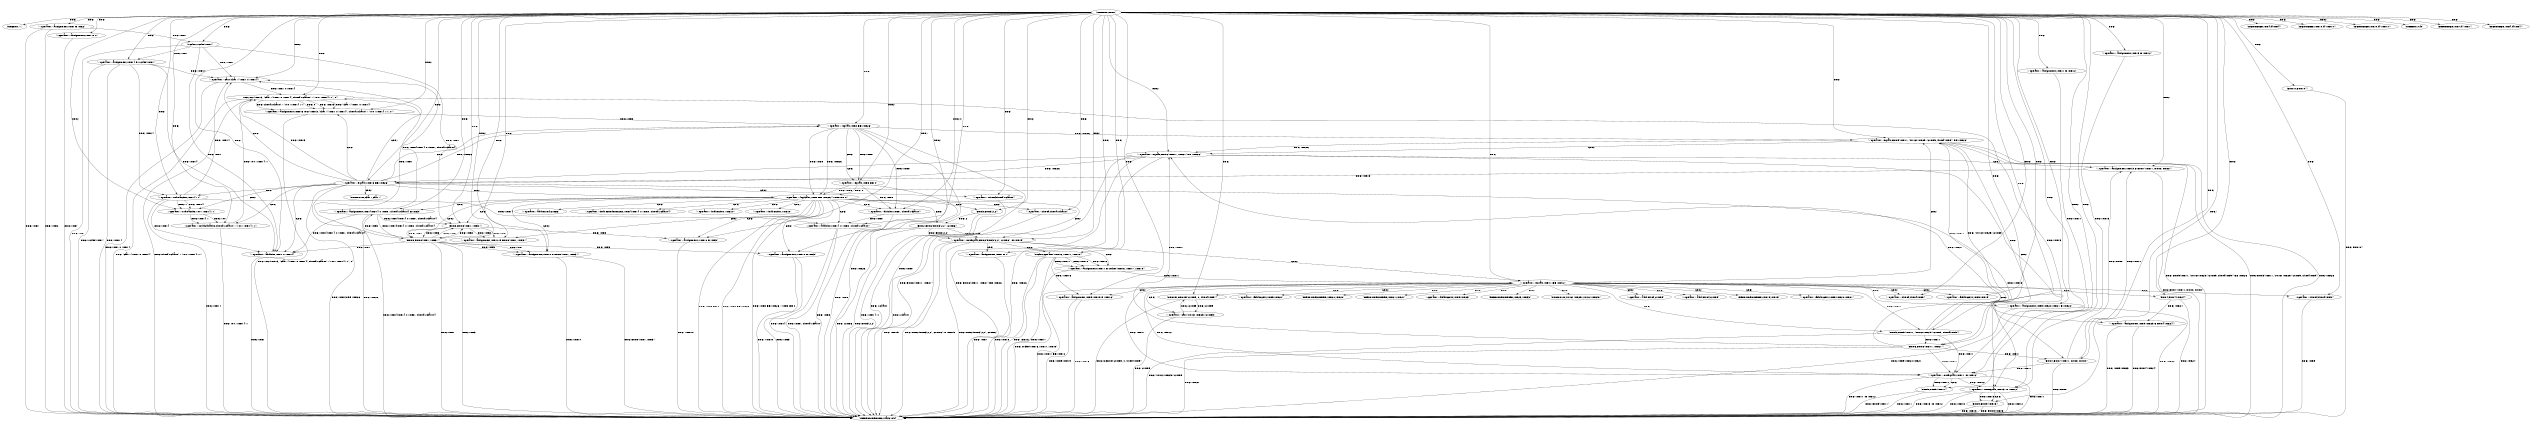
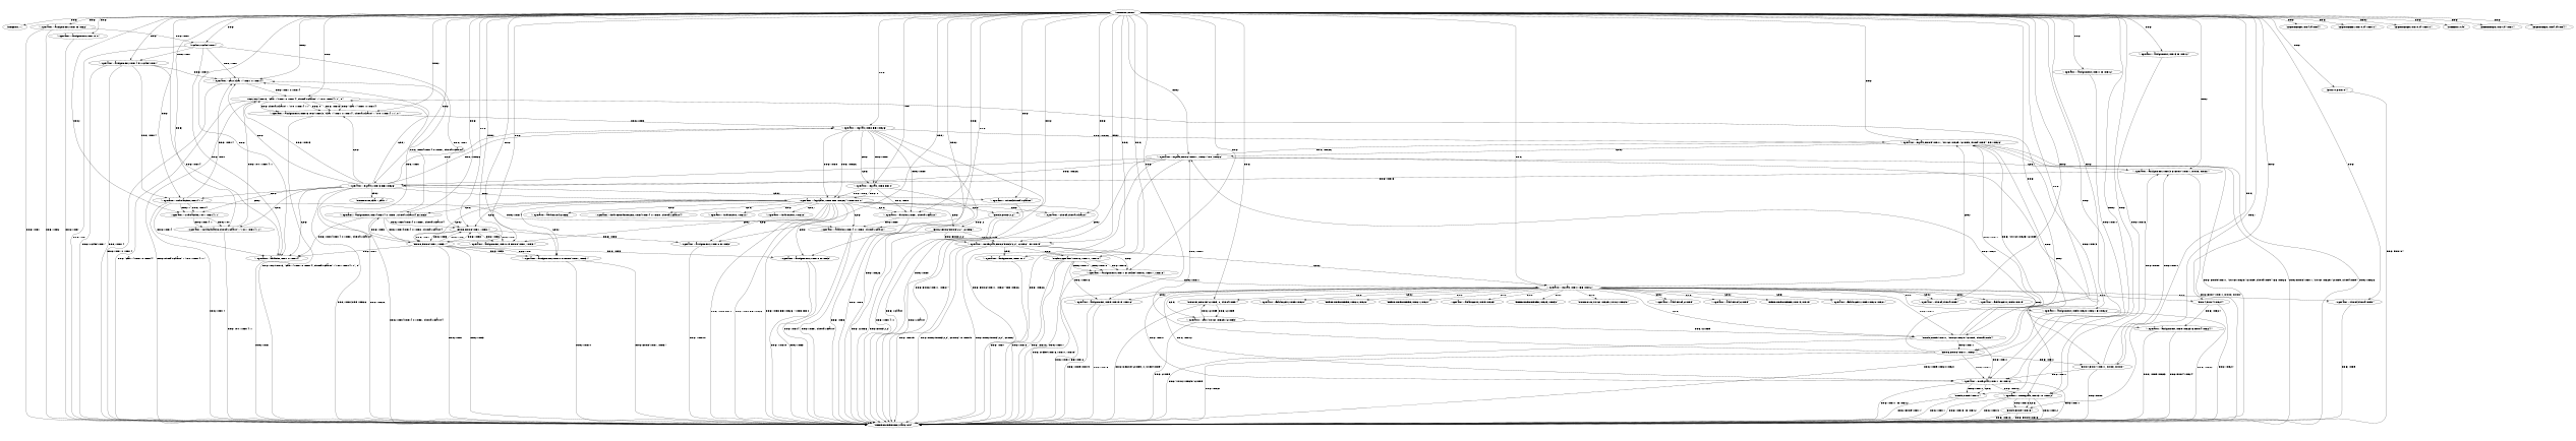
  digraph {
    n1 [label="(METHOD,FUN1)"]
    n2 [label="(LITERAL,\"\",)"]
    n3 [label="(<operator>.assignment,VAR1 = VAR2)"]
    n4 [label="(IDENTIFIER,VAR4,if(VAR4))"]
    n5 [label="(<operator>.assignment,VAR7 = 0)"]
    n6 [label="(<operator>.assignment,VAR11 = VAR12)"]
    n7 [label="(<operator>.assignment,VAR13 = VAR12)"]
    n8 [label="(<operator>.assignment,VAR14 = wcslen(VAR1))"]
    n9 [label="(wcslen,wcslen(VAR1))"]
    n10 [label="(<operator>.notEquals,FUN2(FUN3(2,2), &VAR6) != VAR15)"]
    n11 [label="(FUN3,FUN3(2,2))"]
    n12 [label="(<operator>.assignment,VAR7 = 1)"]
    n13 [label="(<operator>.assignment,VAR11 = socket(VAR16, VAR17, VAR18))"]
    n14 [label="(socket,operator(VAR16, VAR17, VAR18))"]
    n15 [label="(<operator>.equals,VAR11 == VAR12)"]
    n16 [label="(memset,memset(&VAR9, 0, sizeof(VAR9)))"]
    n17 [label="(<operator>.sizeOf,sizeof(VAR9))"]
    n18 [label="(<operator>.assignment,VAR9.VAR19 = VAR16)"]
    n19 [label="(<operator>.assignment,VAR9.VAR20.VAR21 = VAR22)"]
    n20 [label="(FUN4,FUN4(VAR24))"]
    n21 [label="(<operator>.equals,FUN5(VAR11, (struct VAR25*)&VAR9, sizeof(VAR9)) == VAR26)"]
    n22 [label="(FUN5,FUN5(VAR11, (struct VAR25*)&VAR9, sizeof(VAR9)))"]
    n23 [label="(<operator>.sizeOf,sizeof(VAR9))"]
    n24 [label="(<operator>.equals,FUN6(VAR11, VAR27) == VAR26)"]
    n25 [label="(FUN6,FUN6(VAR11, VAR27))"]
    n26 [label="(<operator>.assignment,VAR13 = FUN7(VAR11, NULL, NULL))"]
    n27 [label="(FUN7,FUN7(VAR11, NULL, NULL))"]
    n28 [label="(<operator>.equals,VAR13 == VAR26)"]
    n29 [label="(<operator>.assignment,VAR8 = recv(VAR13, (char *)(VAR1 + VAR14), sizeof(wchar_t) * (100 - VAR14 - 1), 0))"]
    n30 [label="(recv,recv(VAR13, (char *)(VAR1 + VAR14), sizeof(wchar_t) * (100 - VAR14 - 1), 0))"]
    n31 [label="(<operator>.cast,(char *)(VAR1 + VAR14))"]
    n32 [label="(<operator>.addition,VAR1 + VAR14)"]
    n33 [label="(<operator>.multiplication,sizeof(wchar_t) * (100 - VAR14 - 1))"]
    n34 [label="(<operator>.sizeOf,sizeof(wchar_t))"]
    n35 [label="(<operator>.subtraction,100 - VAR14 - 1)"]
    n36 [label="(<operator>.subtraction,VAR14 - 1)"]
    n37 [label="(<operator>.equals,VAR8 == VAR26)"]
    n38 [label="(<operator>.equals,VAR8 == 0)"]
    n39 [label="(<operator>.assignment,VAR1[VAR14 + VAR8 / sizeof(wchar_t)] = VAR3)"]
    n40 [label="(<operator>.addition,VAR14 + VAR8 / sizeof(wchar_t))"]
    n41 [label="(<operator>.division,VAR8 / sizeof(wchar_t))"]
    n42 [label="(<operator>.sizeOf,sizeof(wchar_t))"]
    n43 [label="(<operator>.assignment,VAR10 = FUN8(VAR1, VAR3''))"]
    n44 [label="(FUN8,FUN8(VAR1, VAR3''))"]
    n45 [label="(IDENTIFIER,VAR10,if (VAR10))"]
    n46 [label="(<operator>.assignment,*VAR10 = VAR3)"]
    n47 [label="(<operator>.assignment,VAR10 = FUN8(VAR1, VAR3''))"]
    n48 [label="(FUN8,FUN8(VAR1, VAR3''))"]
    n49 [label="(IDENTIFIER,VAR10,if (VAR10))"]
    n50 [label="(<operator>.assignment,*VAR10 = VAR3)"]
    n51 [label="(LITERAL,0,do)"]
    n52 [label="(<operator>.notEquals,VAR11 != VAR12)"]
    n53 [label="(FUN9,FUN9(VAR11))"]
    n54 [label="(<operator>.notEquals,VAR13 != VAR12)"]
    n55 [label="(FUN9,FUN9(VAR13))"]
    n56 [label="(IDENTIFIER,VAR7,if (VAR7))"]
    n57 [label="(FUN10,FUN10())"]
    n58 [label="(IDENTIFIER,VAR4,if(VAR4))"]
    n59 [label="(METHOD_RETURN,static void)"]
    n60 [label="(FUN2,FUN2(FUN3(2,2), &VAR6))"]
    n61 [label="(<operator>.assignment,VAR9.VAR23 = FUN4(VAR24))"]
    n62 [label="(<operator>.cast,(struct VAR25*)&VAR9)"]
    n63 [label="(<operator>.addressOf,&VAR9)"]
    n64 [label="(<operator>.fieldAccess,VAR9.VAR19)"]
    n65 [label="(FIELD_IDENTIFIER,VAR19,VAR19)"]
    n66 [label="(<operator>.fieldAccess,VAR9.VAR20.VAR21)"]
    n67 [label="(<operator>.fieldAccess,VAR9.VAR20)"]
    n68 [label="(FIELD_IDENTIFIER,VAR20,VAR20)"]
    n69 [label="(FIELD_IDENTIFIER,VAR21,VAR21)"]
    n70 [label="(<operator>.fieldAccess,VAR9.VAR23)"]
    n71 [label="(FIELD_IDENTIFIER,VAR23,VAR33)"]
    n72 [label="(UNKNOWN,struct VAR25*,struct VAR25*)"]
    n73 [label="(<operator>.addressOf,&VAR9)"]
    n74 [label="(<operator>.logicalOr,VAR8 == VAR26 || VAR8 == 0)"]
    n75 [label="(UNKNOWN,char *,char *)"]
    n76 [label="(<operator>.addressOf,&VAR6)"]
    n77 [label="(<operator>.indirectIndexAccess,VAR1[VAR14 + VAR8 / sizeof(wchar_t)])"]
    n78 [label="(<operator>.indirection,*VAR10)"]
    n79 [label="(<operator>.indirection,*VAR10)"]
    n1 -> n2 [label="DDG: "]
    n1 -> n3 [label="DDG: "]
    n1 -> n4 [label="DDG: "]
    n1 -> n5 [label="DDG: "]
    n1 -> n6 [label="DDG: "]
    n1 -> n7 [label="DDG: "]
    n1 -> n8 [label="DDG: "]
    n1 -> n9 [label="DDG: "]
    n1 -> n10 [label="DDG: "]
    n1 -> n11 [label="DDG: "]
    n1 -> n12 [label="DDG: "]
-   n1 -> n64 [label="DDG: "]
+   n1 -> n13 [label="DDG: "]
    n1 -> n14 [label="DDG: "]
    n1 -> n15 [label="DDG: "]
    n1 -> n16 [label="DDG: "]
    n1 -> n17 [label="DDG: "]
    n1 -> n18 [label="DDG: "]
    n1 -> n19 [label="DDG: "]
    n1 -> n20 [label="DDG: "]
    n1 -> n21 [label="DDG: "]
    n1 -> n22 [label="DDG: "]
    n1 -> n23 [label="DDG: "]
    n1 -> n24 [label="DDG: "]
    n1 -> n25 [label="DDG: "]
    n1 -> n26 [label="DDG: "]
    n1 -> n27 [label="DDG: "]
    n1 -> n28 [label="DDG: "]
    n1 -> n29 [label="DDG: "]
    n1 -> n30 [label="DDG: "]
    n1 -> n31 [label="DDG: "]
    n1 -> n32 [label="DDG: "]
    n1 -> n33 [label="DDG: "]
    n1 -> n34 [label="DDG: "]
    n1 -> n35 [label="DDG: "]
    n1 -> n36 [label="DDG: "]
    n1 -> n37 [label="DDG: "]
-   n1 -> n38 [label="DDG: "]
+   n1 -> n38 [label="VAR: "]
    n1 -> n39 [label="DDG: "]
    n1 -> n40 [label="DDG: "]
-   n1 -> n41 [label="DDG: 0"]
+   n1 -> n41 [label="DDG: "]
    n1 -> n42 [label="DDG: "]
    n1 -> n43 [label="DDG: "]
    n1 -> n44 [label="DDG: "]
    n1 -> n45 [label="DDG: "]
    n1 -> n46 [label="DDG: "]
    n1 -> n47 [label="DDG: "]
    n1 -> n48 [label="DDG: "]
    n1 -> n49 [label="DDG: "]
    n1 -> n50 [label="DDG: "]
    n1 -> n51 [label="DDG: "]
    n1 -> n52 [label="DDG: "]
    n1 -> n53 [label="DDG: "]
    n1 -> n54 [label="DDG: "]
    n1 -> n55 [label="DDG: "]
    n1 -> n56 [label="DDG: "]
    n1 -> n57 [label="DDG: "]
    n1 -> n58 [label="DDG: "]
    n3 -> n9 [label="DDG: VAR1"]
    n3 -> n59 [label="DDG: VAR1"]
    n3 -> n59 [label="DDG: VAR2"]
    n5 -> n59 [label="DDG: VAR7"]
    n6 -> n52 [label="DDG: VAR11"]
    n7 -> n54 [label="DDG: VAR13"]
    n8 -> n31 [label="DDG: VAR14"]
    n8 -> n32 [label="DDG: VAR14"]
    n8 -> n36 [label="DDG: VAR14"]
    n8 -> n59 [label="DDG: wcslen(VAR1)"]
    n8 -> n59 [label="DDG: VAR14"]
    n9 -> n8 [label="DDG: VAR1"]
    n9 -> n31 [label="DDG: VAR1"]
    n9 -> n32 [label="DDG: VAR1"]
    n9 -> n44 [label="DDG: VAR1"]
    n9 -> n59 [label="DDG: VAR1"]
    n10 -> n12 [label="CDG: "]
    n10 -> n13 [label="CDG: "]
    n10 -> n14 [label="CDG: "]
    n10 -> n15 [label="CDG: "]
    n10 -> n59 [label="DDG: VAR15"]
    n10 -> n59 [label="DDG: FUN2(FUN3(2,2), &VAR6) != VAR15"]
    n10 -> n59 [label="DDG: FUN2(FUN3(2,2), &VAR6)"]
    n11 -> n59 [label="DDG: VAR14 - 1"]
    n11 -> n60 [label="DDG: 2"]
    n12 -> n59 [label="DDG: VAR7"]
    n13 -> n15 [label="DDG: VAR11"]
    n13 -> n59 [label="DDG: socket(VAR16, VAR17, VAR18)"]
    n14 -> n13 [label="DDG: VAR16"]
    n14 -> n13 [label="DDG: VAR17"]
    n14 -> n13 [label="DDG: VAR18"]
    n14 -> n18 [label="DDG: VAR16"]
    n14 -> n59 [label="DDG: VAR16"]
    n14 -> n59 [label="DDG: VAR17"]
    n14 -> n59 [label="DDG: VAR18"]
    n15 -> n16 [label="CDG: "]
    n15 -> n17 [label="CDG: "]
    n15 -> n18 [label="CDG: "]
    n15 -> n19 [label="CDG: "]
    n15 -> n20 [label="CDG: "]
    n15 -> n21 [label="CDG: "]
    n15 -> n22 [label="DDG: VAR11"]
    n15 -> n22 [label="CDG: "]
    n15 -> n23 [label="CDG: "]
    n15 -> n52 [label="DDG: VAR11"]
    n15 -> n52 [label="DDG: VAR12"]
    n15 -> n59 [label="DDG: VAR11 == VAR12"]
    n15 -> n61 [label="CDG: "]
    n15 -> n62 [label="CDG: "]
    n15 -> n63 [label="CDG: "]
    n15 -> n64 [label="CDG: "]
    n15 -> n65 [label="CDG: "]
    n15 -> n66 [label="CDG: "]
    n15 -> n67 [label="CDG: "]
    n15 -> n68 [label="CDG: "]
    n15 -> n69 [label="CDG: "]
    n15 -> n70 [label="CDG: "]
    n15 -> n71 [label="CDG: "]
    n15 -> n72 [label="CDG: "]
    n15 -> n73 [label="CDG: "]
    n16 -> n59 [label="DDG: memset(&VAR9, 0, sizeof(VAR9))"]
    n16 -> n62 [label="DDG: &VAR9"]
    n18 -> n59 [label="DDG: VAR9.VAR19"]
    n18 -> n59 [label="DDG: VAR16"]
    n19 -> n59 [label="DDG: VAR9.VAR20.VAR21"]
    n19 -> n59 [label="DDG: VAR22"]
    n20 -> n59 [label="DDG: VAR24"]
    n20 -> n61 [label="DDG: VAR24"]
    n21 -> n24 [label="DDG: VAR26"]
    n21 -> n24 [label="CDG: "]
    n21 -> n25 [label="CDG: "]
    n21 -> n59 [label="DDG: FUN5(VAR11, (struct VAR25*)&VAR9, sizeof(VAR9)) == VAR26"]
    n21 -> n59 [label="DDG: FUN5(VAR11, (struct VAR25*)&VAR9, sizeof(VAR9))"]
    n21 -> n59 [label="DDG: VAR26"]
    n22 -> n21 [label="DDG: VAR11"]
    n22 -> n21 [label="DDG: (struct VAR25*)&VAR9"]
    n22 -> n25 [label="DDG: VAR11"]
    n22 -> n52 [label="DDG: VAR11"]
    n22 -> n59 [label="DDG: (struct VAR25*)&VAR9"]
    n23 -> n59 [label="DDG: VAR9"]
    n24 -> n26 [label="CDG: "]
    n24 -> n27 [label="CDG: "]
    n24 -> n28 [label="DDG: VAR26"]
    n24 -> n28 [label="CDG: "]
    n24 -> n59 [label="DDG: FUN6(VAR11, VAR27)"]
    n24 -> n59 [label="DDG: FUN6(VAR11, VAR27) == VAR26"]
    n24 -> n59 [label="DDG: VAR26"]
    n25 -> n24 [label="DDG: VAR11"]
    n25 -> n24 [label="DDG: VAR27"]
    n25 -> n27 [label="DDG: VAR11"]
    n25 -> n52 [label="DDG: VAR11"]
    n25 -> n59 [label="DDG: VAR27"]
    n26 -> n28 [label="DDG: VAR13"]
    n26 -> n59 [label="DDG: FUN7(VAR11, NULL, NULL)"]
    n27 -> n26 [label="DDG: VAR11"]
    n27 -> n26 [label="DDG: NULL"]
    n27 -> n52 [label="DDG: VAR11"]
    n27 -> n59 [label="DDG: NULL"]
    n28 -> n29 [label="CDG: "]
    n28 -> n30 [label="DDG: VAR13"]
    n28 -> n30 [label="CDG: "]
    n28 -> n31 [label="CDG: "]
    n28 -> n32 [label="CDG: "]
    n28 -> n33 [label="CDG: "]
    n28 -> n34 [label="CDG: "]
    n28 -> n35 [label="CDG: "]
    n28 -> n36 [label="CDG: "]
    n28 -> n37 [label="DDG: VAR26"]
    n28 -> n37 [label="CDG: "]
-   n28 -> n54 [label="DDG: VAR13"]
    n28 -> n59 [label="DDG: VAR26"]
    n28 -> n59 [label="DDG: VAR13 == VAR26"]
    n28 -> n74 [label="CDG: "]
    n28 -> n75 [label="CDG: "]
    n29 -> n37 [label="DDG: VAR8"]
    n29 -> n59 [label="DDG: recv(VAR13, (char *)(VAR1 + VAR14), sizeof(wchar_t) * (100 - VAR14 - 1), 0)"]
    n30 -> n29 [label="DDG: VAR13"]
    n30 -> n29 [label="DDG: (char *)(VAR1 + VAR14)"]
    n30 -> n29 [label="DDG: sizeof(wchar_t) * (100 - VAR14 - 1)"]
    n30 -> n29 [label="DDG: 0"]
    n30 -> n54 [label="DDG: VAR13"]
    n30 -> n59 [label="DDG: (char *)(VAR1 + VAR14)"]
    n30 -> n59 [label="DDG: sizeof(wchar_t) * (100 - VAR14 - 1)"]
    n31 -> n30 [label="DDG: VAR1 + VAR14"]
    n31 -> n59 [label="DDG: VAR1 + VAR14"]
    n32 -> n59 [label="DDG: VAR1"]
    n33 -> n30 [label="DDG: 100 - VAR14 - 1"]
    n33 -> n59 [label="DDG: 100 - VAR14 - 1"]
    n34 -> n59 [label="DDG: wchar_t"]
    n35 -> n33 [label="DDG: 100"]
    n35 -> n33 [label="DDG: VAR14 - 1"]
    n36 -> n31 [label="DDG: VAR14"]
    n36 -> n32 [label="DDG: VAR14"]
    n36 -> n35 [label="DDG: VAR14"]
    n36 -> n35 [label="DDG: 1"]
    n36 -> n40 [label="DDG: VAR14"]
    n36 -> n59 [label="DDG: VAR14"]
    n37 -> n21 [label="DDG: VAR26"]
    n37 -> n38 [label="DDG: VAR8"]
    n37 -> n38 [label="CDG: "]
    n37 -> n41 [label="DDG: VAR8"]
    n37 -> n59 [label="DDG: VAR26"]
    n37 -> n59 [label="DDG: VAR8"]
    n37 -> n74 [label="DDG: VAR8"]
    n37 -> n74 [label="DDG: VAR26"]
    n38 -> n41 [label="DDG: VAR8"]
    n38 -> n59 [label="DDG: VAR8"]
    n38 -> n74 [label="DDG: VAR8"]
    n38 -> n74 [label="DDG: 0"]
    n39 -> n31 [label="DDG: VAR1[VAR14 + VAR8 / sizeof(wchar_t)]"]
    n39 -> n32 [label="DDG: VAR1[VAR14 + VAR8 / sizeof(wchar_t)]"]
    n39 -> n44 [label="DDG: VAR1[VAR14 + VAR8 / sizeof(wchar_t)]"]
    n39 -> n48 [label="DDG: VAR1[VAR14 + VAR8 / sizeof(wchar_t)]"]
    n39 -> n59 [label="DDG: VAR1[VAR14 + VAR8 / sizeof(wchar_t)]"]
    n40 -> n59 [label="DDG: VAR8 / sizeof(wchar_t)"]
    n40 -> n59 [label="DDG: VAR14"]
    n41 -> n40 [label="DDG: VAR8"]
    n41 -> n59 [label="DDG: VAR8"]
    n42 -> n59 [label="DDG: wchar_t"]
    n44 -> n43 [label="DDG: VAR1"]
    n44 -> n43 [label="DDG: VAR3"]
    n44 -> n46 [label="DDG: VAR3"]
    n44 -> n48 [label="DDG: VAR1"]
    n44 -> n48 [label="DDG: VAR3"]
    n46 -> n59 [label="DDG: *VAR10"]
    n47 -> n59 [label="DDG: FUN8(VAR1, VAR3'')"]
    n47 -> n59 [label="DDG: VAR10"]
    n48 -> n31 [label="DDG: VAR1"]
    n48 -> n32 [label="DDG: VAR1"]
    n48 -> n39 [label="DDG: VAR3"]
    n48 -> n44 [label="DDG: VAR1"]
    n48 -> n44 [label="DDG: VAR3"]
    n48 -> n47 [label="DDG: VAR1"]
    n48 -> n47 [label="DDG: VAR3"]
    n48 -> n50 [label="DDG: VAR3"]
    n48 -> n59 [label="DDG: VAR1"]
    n48 -> n59 [label="DDG: VAR3"]
    n50 -> n59 [label="DDG: *VAR10"]
    n50 -> n59 [label="DDG: VAR3"]
    n52 -> n53 [label="DDG: VAR11"]
    n52 -> n53 [label="CDG: "]
    n52 -> n54 [label="DDG: VAR12"]
    n52 -> n59 [label="DDG: VAR11"]
    n52 -> n59 [label="DDG: VAR11 != VAR12"]
    n53 -> n59 [label="DDG: VAR11"]
    n53 -> n59 [label="DDG: FUN9(VAR11)"]
    n54 -> n55 [label="DDG: VAR13"]
    n54 -> n55 [label="CDG: "]
    n54 -> n59 [label="DDG: VAR12"]
    n54 -> n59 [label="DDG: VAR13"]
    n54 -> n59 [label="DDG: VAR13 != VAR12"]
    n55 -> n59 [label="DDG: VAR13"]
    n55 -> n59 [label="DDG: FUN9(VAR13)"]
    n57 -> n59 [label="DDG: FUN10()"]
    n60 -> n10 [label="DDG: FUN3(2,2)"]
    n60 -> n10 [label="DDG: &VAR6"]
    n60 -> n59 [label="DDG: &VAR6"]
    n60 -> n59 [label="DDG: FUN3(2,2)"]
    n61 -> n59 [label="DDG: FUN4(VAR24)"]
    n61 -> n59 [label="DDG: VAR9.VAR23"]
    n62 -> n16 [label="DDG: &VAR9"]
+   n62 -> n22 [label="DDG: &VAR9"]
    n62 -> n59 [label="DDG: &VAR9"]
    n74 -> n10 [label="CDG: "]
    n74 -> n11 [label="CDG: "]
    n74 -> n39 [label="CDG: "]
    n74 -> n40 [label="CDG: "]
    n74 -> n41 [label="CDG: "]
    n74 -> n42 [label="CDG: "]
    n74 -> n43 [label="CDG: "]
    n74 -> n44 [label="CDG: "]
    n74 -> n46 [label="CDG: "]
    n74 -> n47 [label="CDG: "]
    n74 -> n48 [label="CDG: "]
    n74 -> n50 [label="CDG: "]
    n74 -> n59 [label="DDG: VAR8 == VAR26"]
    n74 -> n59 [label="DDG: VAR8 == VAR26 || VAR8 == 0"]
    n74 -> n59 [label="DDG: VAR8 == 0"]
    n74 -> n60 [label="CDG: "]
    n74 -> n76 [label="CDG: "]
    n74 -> n77 [label="CDG: "]
    n74 -> n78 [label="CDG: "]
    n74 -> n79 [label="CDG: "]
  }
